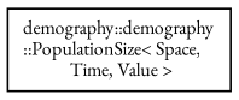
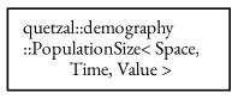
  digraph {
    rankdir=LR
    fontname="EB Garamond"
-   n1 [color=black fillcolor=white fontname="EB Garamond" fontsize=10 height=0.2 label="demography::demography\l::PopulationSize\< Space,\l Time, Value \>" shape=record style=filled width=0.4]
+   n1 [color=black fillcolor=white fontname="EB Garamond" fontsize=10 height=0.2 label="quetzal::demography\l::PopulationSize\< Space,\l Time, Value \>" shape=record style=filled width=0.4]
  }
